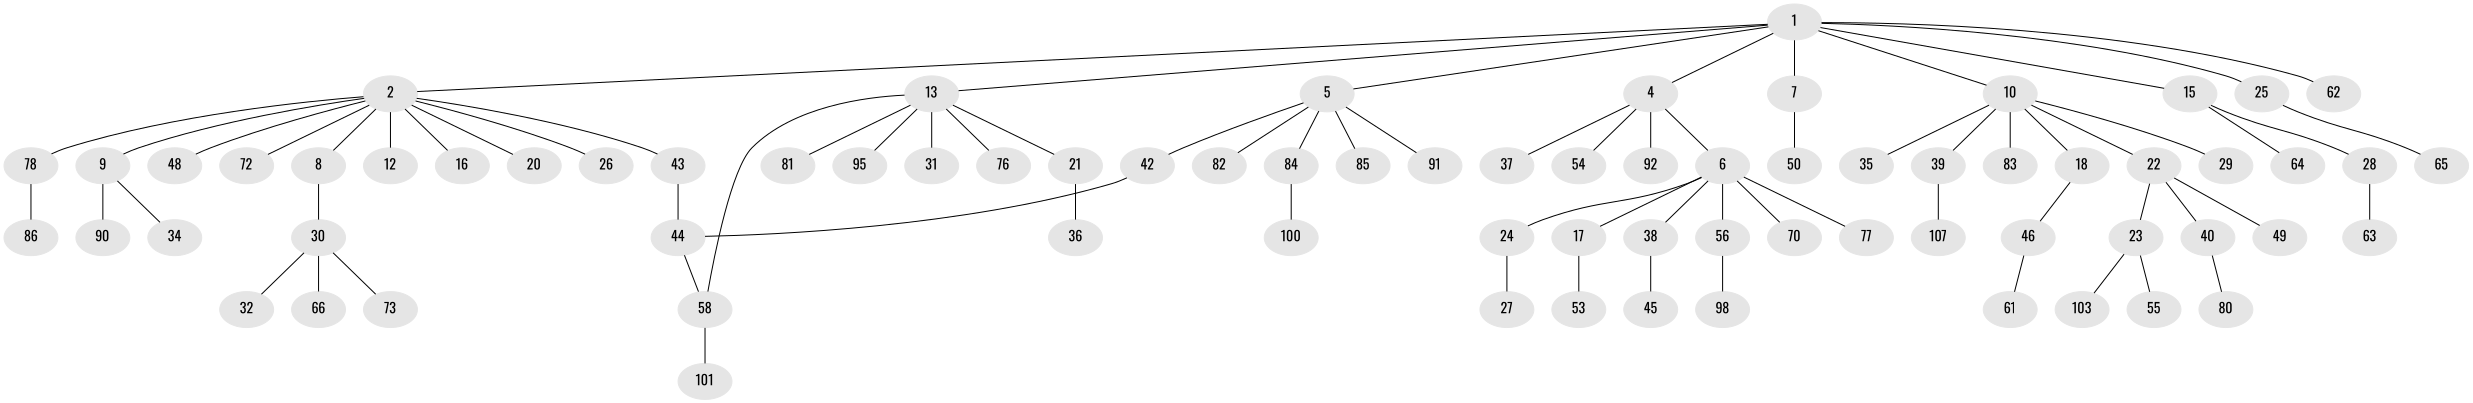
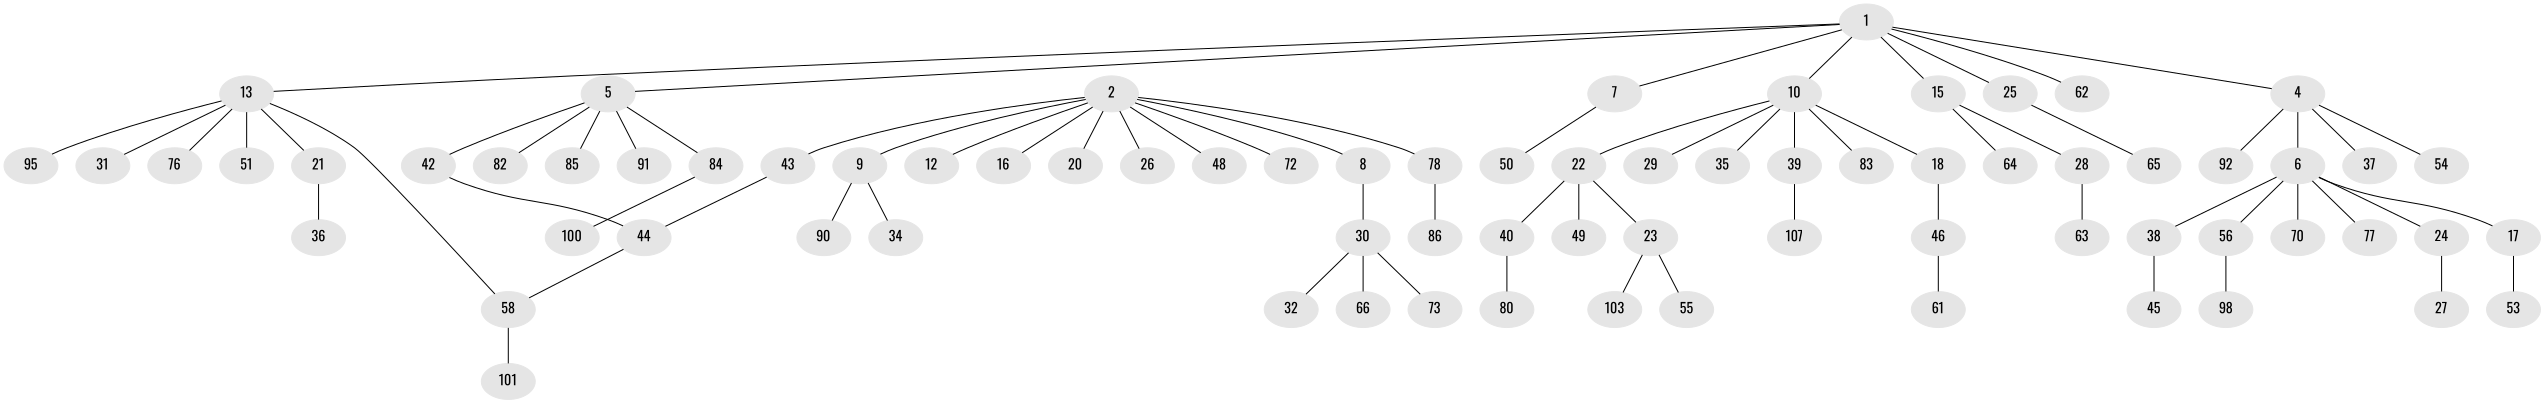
  graph {
    fontname=Oswald
    node [color=gray90 fontname=Oswald style=filled]
    edge [fontname=Oswald]
    1 [super="+51"]
    2 [super="+3"]
    4 [super="+97"]
    5 [super="+11"]
    7 [super="+33"]
    10 [super="+14"]
    13 [super="+93"]
    15 [super="+57"]
    25
    62
    8 [super="+88"]
    9 [super="+69"]
    12
    16 [super="+60"]
    20
    26
    43 [super="+89"]
    48
    72 [super="+75"]
    78
    6 [super="+19"]
    37 [super="+74"]
    54
    92
    42
    82
    84
    85 [super="+87"]
    91
    50
    18
    22
    29
    35
    39
    83 [super="+94"]
    21
    31
    58
    76
-   81
+   81 [label=51]
    95
    28
    64
    65 [super="+96"]
    30 [super="+41"]
    34
    90
    44 [super="+59"]
    86
    24
    17
    38
    56 [super="+68"]
    70 [super="+71"]
    77
    27 [super="+52"]
    100
    53
    45 [super="+47"]
    98
    32
    66
    73
    46
    23 [super="+79"]
    40
    49
    n69 [label=107]
    36
    101
    63 [super="+99"]
    61 [super="+67"]
    55
    103
    80
-   1 -- 2
    1 -- 4
    1 -- 5
    1 -- 7
    1 -- 10
    1 -- 13
    1 -- 15
    1 -- 25
    1 -- 62
    2 -- 8
    2 -- 9
    2 -- 12
    2 -- 16
    2 -- 20
    2 -- 26
    2 -- 43
    2 -- 48
    2 -- 72
    2 -- 78
    4 -- 6
    4 -- 37
    4 -- 54
    4 -- 92
    5 -- 42
    5 -- 82
    5 -- 84
    5 -- 85
    5 -- 91
    7 -- 50
    10 -- 18
    10 -- 22
    10 -- 29
    10 -- 35
    10 -- 39
    10 -- 83
    13 -- 21
    13 -- 31
    13 -- 58
    13 -- 76
    13 -- 81
    13 -- 95
    15 -- 28
    15 -- 64
    25 -- 65
    8 -- 30
    9 -- 34
    9 -- 90
    43 -- 44
    78 -- 86
    6 -- 24
    6 -- 17
    6 -- 38
    6 -- 56
    6 -- 70
    6 -- 77
    42 -- 44
    84 -- 100
    18 -- 46
    22 -- 23
    22 -- 40
    22 -- 49
    39 -- n69
    21 -- 36
    58 -- 101
    28 -- 63
    30 -- 32
    30 -- 66
    30 -- 73
    44 -- 58
    24 -- 27
    17 -- 53
    38 -- 45
    56 -- 98
    46 -- 61
    23 -- 55
    23 -- 103
    40 -- 80
  }
